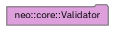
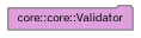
  digraph {
    rankdir=TB
    fontname="IBM Plex Sans"
-   n1 [color=grey40 fillcolor=plum fontname="IBM Plex Sans" fontsize=10 height=0.2 label="neo::core::Validator" shape=folder style=filled width=0.4]
+   n1 [color=grey40 fillcolor=plum fontname="IBM Plex Sans" fontsize=10 height=0.2 label="core::core::Validator" shape=folder style=filled width=0.4]
  }
